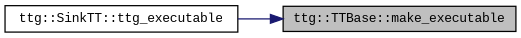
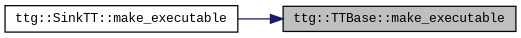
  digraph {
    rankdir=RL
    fontname="Liberation Mono"
    node [color=black fontname="Liberation Mono" fontsize=10 shape=record style=filled]
    n1 [fillcolor=grey75 fontcolor=black height=0.2 label="ttg::TTBase::make_executable" width=0.4]
-   n2 [fillcolor=white height=0.2 label="ttg::SinkTT::ttg_executable" width=0.4]
+   n2 [fillcolor=white height=0.2 label="ttg::SinkTT::make_executable" width=0.4]
    n1 -> n2 [color=midnightblue dir=back fontname="Liberation Mono" fontsize=10 labelfontname=FreeSans labelfontsize=10 style=solid]
  }
